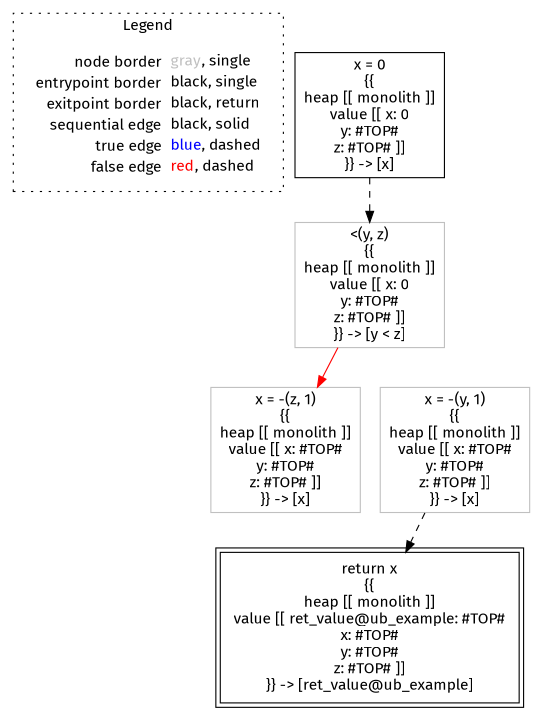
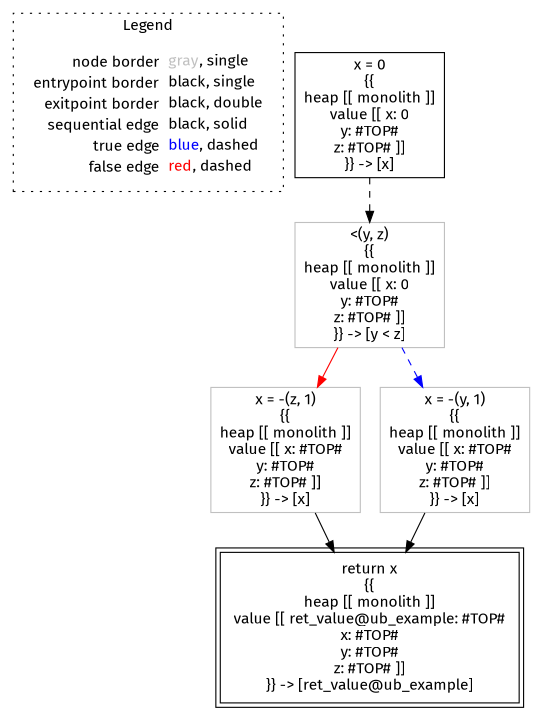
  digraph {
    fontname="Fira Sans"
    node [fontname="Fira Sans" shape=rect color=gray]
    edge [color=black fontname="Fira Sans"]
-   n1 [label=<<table border="0" cellpadding="2" cellspacing="0" cellborder="0"><tr><td align="right">node border&nbsp;</td><td align="left"><font color="gray">gray</font>, single</td></tr><tr><td align="right">entrypoint border&nbsp;</td><td align="left"><font color="black">black</font>, single</td></tr><tr><td align="right">exitpoint border&nbsp;</td><td align="left"><font color="black">black</font>, return</td></tr><tr><td align="right">sequential edge&nbsp;</td><td align="left"><font color="black">black</font>, solid</td></tr><tr><td align="right">true edge&nbsp;</td><td align="left"><font color="blue">blue</font>, dashed</td></tr><tr><td align="right">false edge&nbsp;</td><td align="left"><font color="red">red</font>, dashed</td></tr></table>> shape=plaintext color=""]
+   n1 [label=<<table border="0" cellpadding="2" cellspacing="0" cellborder="0"><tr><td align="right">node border&nbsp;</td><td align="left"><font color="gray">gray</font>, single</td></tr><tr><td align="right">entrypoint border&nbsp;</td><td align="left"><font color="black">black</font>, single</td></tr><tr><td align="right">exitpoint border&nbsp;</td><td align="left"><font color="black">black</font>, double</td></tr><tr><td align="right">sequential edge&nbsp;</td><td align="left"><font color="black">black</font>, solid</td></tr><tr><td align="right">true edge&nbsp;</td><td align="left"><font color="blue">blue</font>, dashed</td></tr><tr><td align="right">false edge&nbsp;</td><td align="left"><font color="red">red</font>, dashed</td></tr></table>> shape=plaintext color=""]
    n2 [color=black label=<x = 0<BR/>{{<BR/>heap [[ monolith ]]<BR/>value [[ x: 0<BR/>y: #TOP#<BR/>z: #TOP# ]]<BR/>}} -&gt; [x]>]
    n3 [label=<&lt;(y, z)<BR/>{{<BR/>heap [[ monolith ]]<BR/>value [[ x: 0<BR/>y: #TOP#<BR/>z: #TOP# ]]<BR/>}} -&gt; [y &lt; z]>]
    n4 [label=<x = -(z, 1)<BR/>{{<BR/>heap [[ monolith ]]<BR/>value [[ x: #TOP#<BR/>y: #TOP#<BR/>z: #TOP# ]]<BR/>}} -&gt; [x]>]
    n5 [label=<x = -(y, 1)<BR/>{{<BR/>heap [[ monolith ]]<BR/>value [[ x: #TOP#<BR/>y: #TOP#<BR/>z: #TOP# ]]<BR/>}} -&gt; [x]>]
    n6 [color=black label=<return x<BR/>{{<BR/>heap [[ monolith ]]<BR/>value [[ ret_value@ub_example: #TOP#<BR/>x: #TOP#<BR/>y: #TOP#<BR/>z: #TOP# ]]<BR/>}} -&gt; [ret_value@ub_example]> peripheries=2]
    subgraph cluster_1 {
      label=Legend
      style=dotted
      n1
    }
    n2 -> n3 [style=dashed]
    n3 -> n4 [color=red style=solid]
-   n5 -> n6 [style=dashed]
+   n3 -> n5 [color=blue style=dashed]
+   n4 -> n6
+   n5 -> n6
  }
